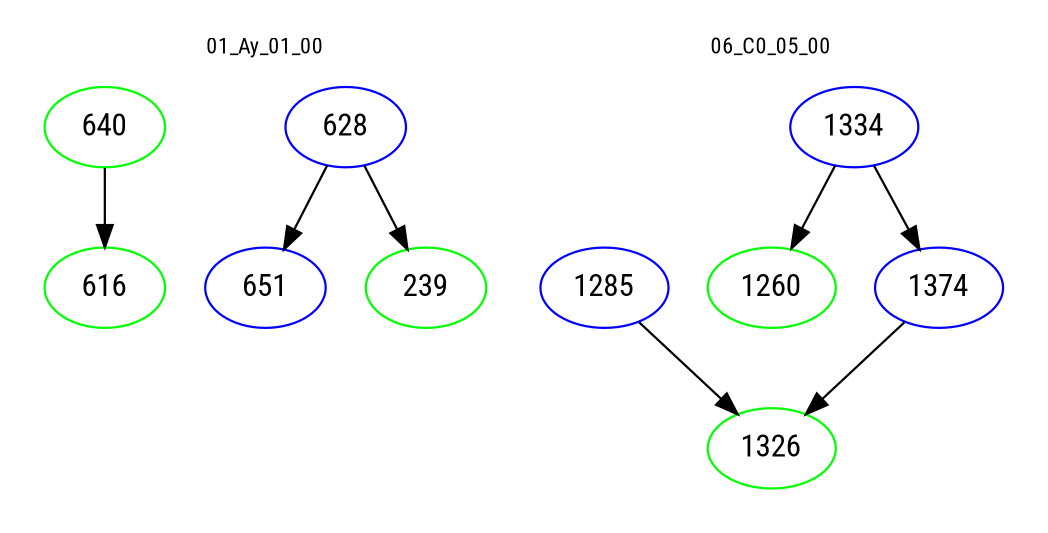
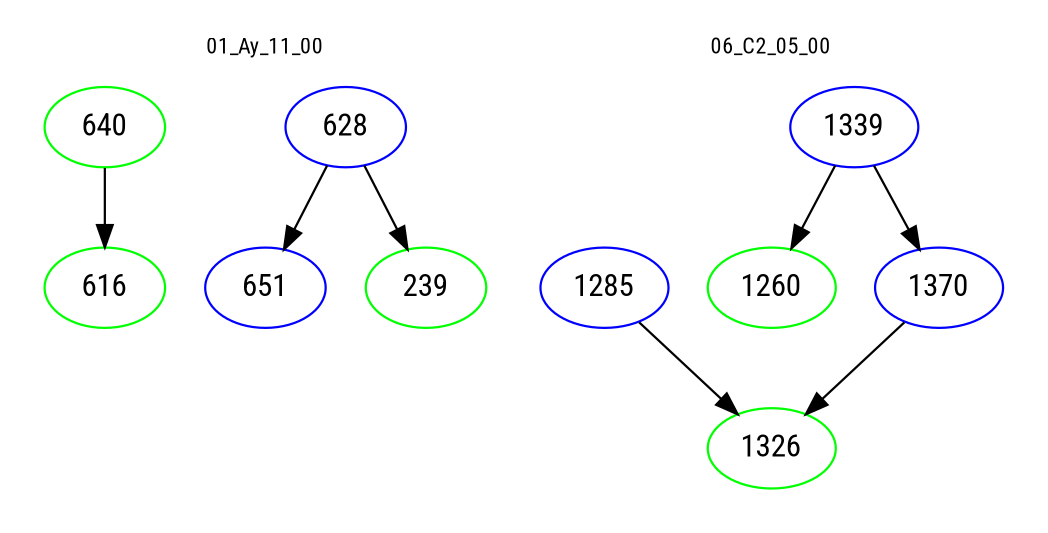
  digraph {
    fontname="Roboto Condensed"
    node [color=blue fontname="Roboto Condensed"]
    edge [color=black fontname="Roboto Condensed"]
    n1 [label=628]
    n2 [label=651]
    n3 [color=green label=239]
    n4 [color=green label=640]
    n5 [color=green label=616]
-   n6 [label=1334]
+   n6 [label=1339]
    n7 [color=green label=1260]
-   n8 [label=1374]
+   n8 [label=1370]
    n9 [color=green label=1326]
    n10 [label=1285]
    subgraph cluster_1 {
      color=white
      fontsize=10
-     label="01_Ay_01_00"
+     label="01_Ay_11_00"
      n1
      n2
      n3
      n4
      n5
    }
    subgraph cluster_2 {
      color=white
      fontsize=10
-     label="06_C0_05_00"
+     label="06_C2_05_00"
      n6
      n7
      n8
      n9
      n10
    }
    n1 -> n2
    n1 -> n3
    n4 -> n5
    n6 -> n7
    n6 -> n8
    n8 -> n9
    n10 -> n9
  }
